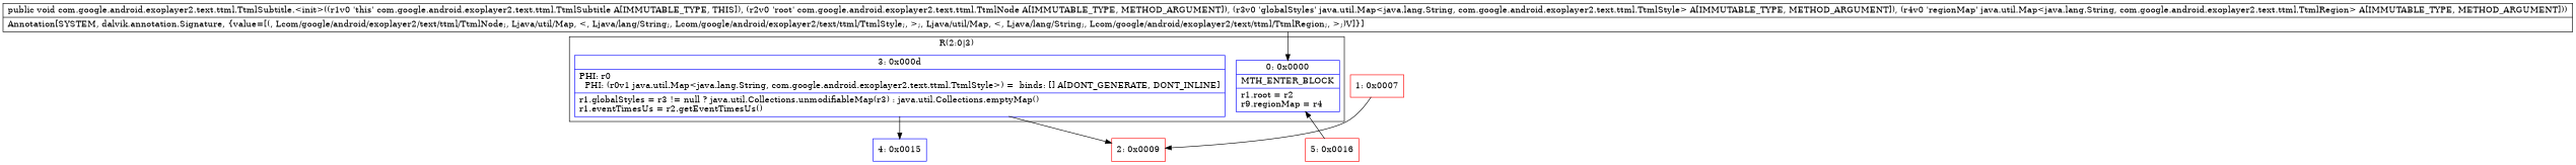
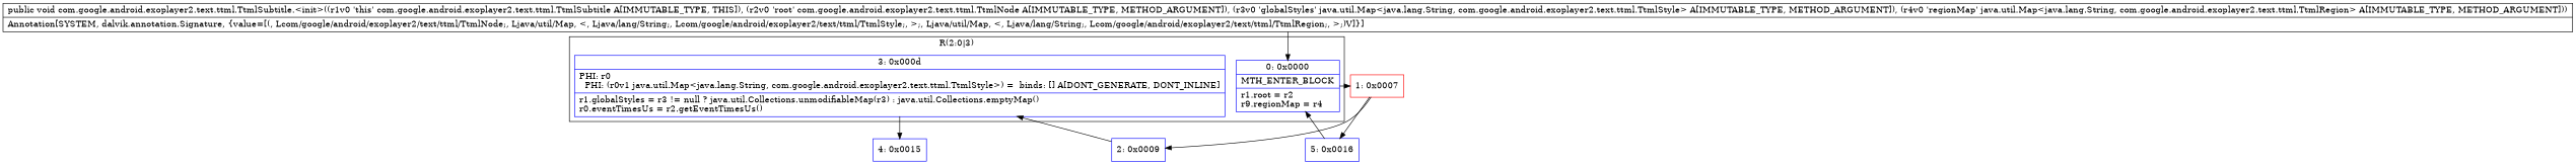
  digraph {
    node [color=blue shape=record]
    n1 [label="{0\:\ 0x0000|MTH_ENTER_BLOCK\l|r1.root = r2\lr9.regionMap = r4\l}"]
-   n2 [label="{3\:\ 0x000d|PHI: r0 \l  PHI: (r0v1 java.util.Map\<java.lang.String, com.google.android.exoplayer2.text.ttml.TtmlStyle\>) =  binds: [] A[DONT_GENERATE, DONT_INLINE]\l|r1.globalStyles = r3 != null ? java.util.Collections.unmodifiableMap(r3) : java.util.Collections.emptyMap()\lr1.eventTimesUs = r2.getEventTimesUs()\l}"]
+   n2 [label="{3\:\ 0x000d|PHI: r0 \l  PHI: (r0v1 java.util.Map\<java.lang.String, com.google.android.exoplayer2.text.ttml.TtmlStyle\>) =  binds: [] A[DONT_GENERATE, DONT_INLINE]\l|r1.globalStyles = r3 != null ? java.util.Collections.unmodifiableMap(r3) : java.util.Collections.emptyMap()\lr0.eventTimesUs = r2.getEventTimesUs()\l}"]
    n3 [color=red label="{1\:\ 0x0007}"]
    n4 [label="{4\:\ 0x0015}"]
-   n5 [color=red label="{2\:\ 0x0009}"]
-   n6 [color=red label="{5\:\ 0x0016}"]
+   n5 [label="{2\:\ 0x0009}"]
+   n6 [label="{5\:\ 0x0016}"]
    n7 [label="{public void com.google.android.exoplayer2.text.ttml.TtmlSubtitle.\<init\>((r1v0 'this' com.google.android.exoplayer2.text.ttml.TtmlSubtitle A[IMMUTABLE_TYPE, THIS]), (r2v0 'root' com.google.android.exoplayer2.text.ttml.TtmlNode A[IMMUTABLE_TYPE, METHOD_ARGUMENT]), (r3v0 'globalStyles' java.util.Map\<java.lang.String, com.google.android.exoplayer2.text.ttml.TtmlStyle\> A[IMMUTABLE_TYPE, METHOD_ARGUMENT]), (r4v0 'regionMap' java.util.Map\<java.lang.String, com.google.android.exoplayer2.text.ttml.TtmlRegion\> A[IMMUTABLE_TYPE, METHOD_ARGUMENT]))  | Annotation[SYSTEM, dalvik.annotation.Signature, \{value=[(, Lcom\/google\/android\/exoplayer2\/text\/ttml\/TtmlNode;, Ljava\/util\/Map, \<, Ljava\/lang\/String;, Lcom\/google\/android\/exoplayer2\/text\/ttml\/TtmlStyle;, \>;, Ljava\/util\/Map, \<, Ljava\/lang\/String;, Lcom\/google\/android\/exoplayer2\/text\/ttml\/TtmlRegion;, \>;)V]\}]\l}" color=""]
    subgraph cluster_1 {
      label="R(2:0|3)"
      n1
      n2
    }
+   n1 -> n3
    n2 -> n4
    n3 -> n5
-   n2 -> n5
+   n3 -> n6
+   n5 -> n2
    n6 -> n1
    n7 -> n1
  }
